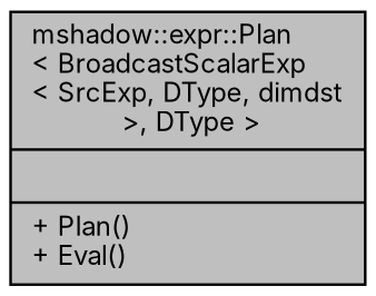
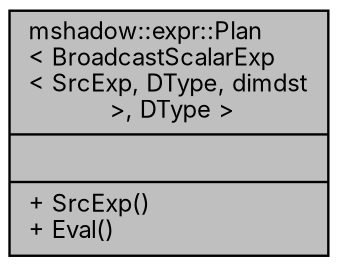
  digraph {
    fontname=Inter
-   n1 [color=black fillcolor=grey75 fontcolor=black fontname=Inter fontsize=10 height=0.2 label="{mshadow::expr::Plan\l\< BroadcastScalarExp\l\< SrcExp, DType, dimdst\l \>, DType \>\n||+ Plan()\l+ Eval()\l}" shape=record style=filled width=0.4]
+   n1 [color=black fillcolor=grey75 fontcolor=black fontname=Inter fontsize=10 height=0.2 label="{mshadow::expr::Plan\l\< BroadcastScalarExp\l\< SrcExp, DType, dimdst\l \>, DType \>\n||+ SrcExp()\l+ Eval()\l}" shape=record style=filled width=0.4]
  }
